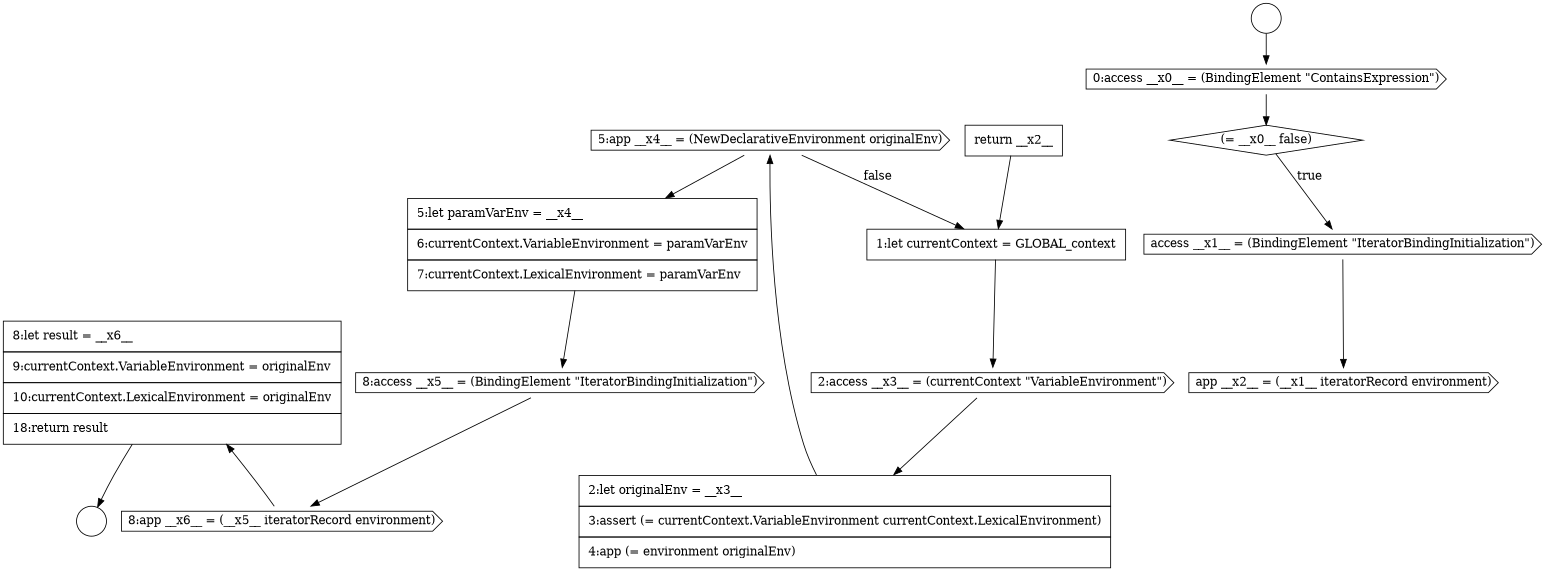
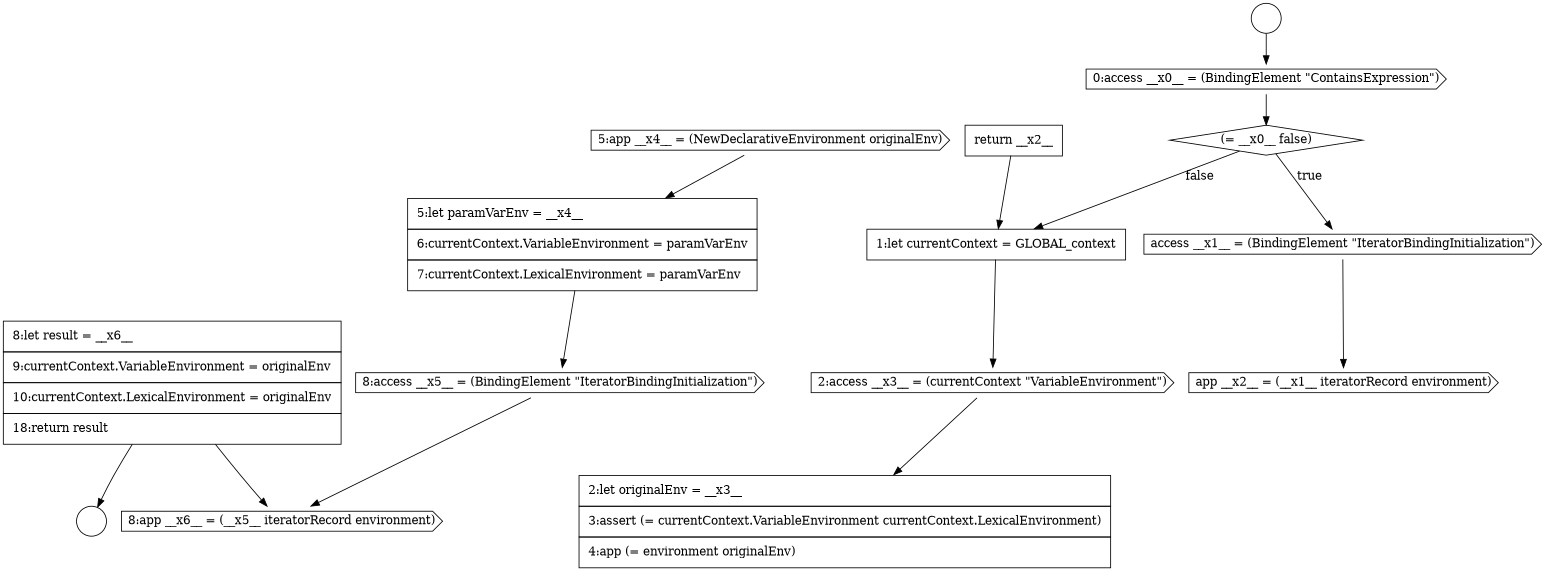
  digraph {
    node [color=black fillcolor=white shape=cds style=filled]
    edge [color=black]
    n1 [label=<<font color="black">     <table border="0" cellborder="1" cellspacing="0" cellpadding="10">       <tr><td align="left">8:let result = __x6__</td></tr>       <tr><td align="left">9:currentContext.VariableEnvironment = originalEnv</td></tr>       <tr><td align="left">10:currentContext.LexicalEnvironment = originalEnv</td></tr>       <tr><td align="left">18:return result</td></tr>     </table>   </font>> margin=0 shape=none]
    n2 [label=" " shape=circle]
    n3 [label=<<font color="black">5:app __x4__ = (NewDeclarativeEnvironment originalEnv)</font>>]
    n4 [label=<<font color="black">     <table border="0" cellborder="1" cellspacing="0" cellpadding="10">       <tr><td align="left">5:let paramVarEnv = __x4__</td></tr>       <tr><td align="left">6:currentContext.VariableEnvironment = paramVarEnv</td></tr>       <tr><td align="left">7:currentContext.LexicalEnvironment = paramVarEnv</td></tr>     </table>   </font>> margin=0 shape=none]
    n5 [label=<<font color="black">8:access __x5__ = (BindingElement &quot;IteratorBindingInitialization&quot;)</font>>]
    n6 [label=<<font color="black">     <table border="0" cellborder="1" cellspacing="0" cellpadding="10">       <tr><td align="left">return __x2__</td></tr>     </table>   </font>> margin=0 shape=none]
    n7 [label=<<font color="black">     <table border="0" cellborder="1" cellspacing="0" cellpadding="10">       <tr><td align="left">1:let currentContext = GLOBAL_context</td></tr>     </table>   </font>> margin=0 shape=none]
    n8 [label=<<font color="black">2:access __x3__ = (currentContext &quot;VariableEnvironment&quot;)</font>>]
    n9 [label=<<font color="black">     <table border="0" cellborder="1" cellspacing="0" cellpadding="10">       <tr><td align="left">2:let originalEnv = __x3__</td></tr>       <tr><td align="left">3:assert (= currentContext.VariableEnvironment currentContext.LexicalEnvironment)</td></tr>       <tr><td align="left">4:app (= environment originalEnv)</td></tr>     </table>   </font>> margin=0 shape=none]
    n10 [label=<<font color="black">8:app __x6__ = (__x5__ iteratorRecord environment)</font>>]
    n11 [label=" " shape=circle]
    n12 [label=<<font color="black">0:access __x0__ = (BindingElement &quot;ContainsExpression&quot;)</font>>]
    n13 [label=<<font color="black">(= __x0__ false)</font>> shape=diamond]
    n14 [label=<<font color="black">access __x1__ = (BindingElement &quot;IteratorBindingInitialization&quot;)</font>>]
    n15 [label=<<font color="black">app __x2__ = (__x1__ iteratorRecord environment)</font>>]
    n1 -> n2
    n3 -> n4
    n4 -> n5
    n5 -> n10
    n6 -> n7
    n7 -> n8
    n8 -> n9
-   n9 -> n3
-   n10 -> n1
+   n1 -> n10
    n11 -> n12
    n12 -> n13
-   n3 -> n7 [label=<<font color="black">false</font>>]
+   n13 -> n7 [label=<<font color="black">false</font>>]
    n13 -> n14 [label=<<font color="black">true</font>>]
    n14 -> n15
  }
